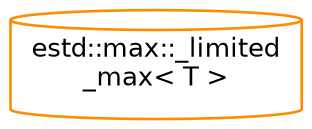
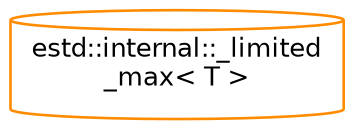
  digraph {
    rankdir=LR
-   n1 [color=darkorange fillcolor=white fontname=Helvetica fontsize=10 height=0.2 label="estd::max::_limited\l_max\< T \>" shape=cylinder style=filled width=0.4]
+   n1 [color=darkorange fillcolor=white fontname=Helvetica fontsize=10 height=0.2 label="estd::internal::_limited\l_max\< T \>" shape=cylinder style=filled width=0.4]
  }
